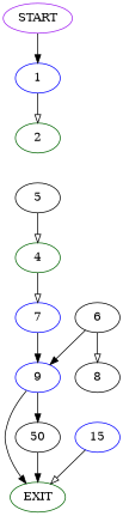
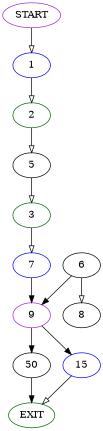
  digraph {
    node [color=black]
    edge [arrowhead=onormal]
    n1 [color=purple label=START]
    1 [color=blue]
    2 [color=darkgreen]
    n4 [color=darkgreen label=EXIT]
    5
-   4 [color=darkgreen]
+   4 [color=darkgreen label=3]
    7 [color=blue]
    6
    8
-   9 [color=blue]
+   9 [color=purple]
    n11 [label=50]
    n12 [color=blue label=15]
-   n1 -> 1 [arrowhead=normal]
+   n1 -> 1
    1 -> 2
+   2 -> 5
    5 -> 4
    4 -> 7
    7 -> 9 [arrowhead=normal]
    6 -> 8
    6 -> 9 [arrowhead=normal]
    9 -> n11 [arrowhead=normal]
-   9 -> n4 [arrowhead=normal]
+   9 -> n12 [arrowhead=normal]
    n11 -> n4 [arrowhead=normal]
    n12 -> n4
  }
